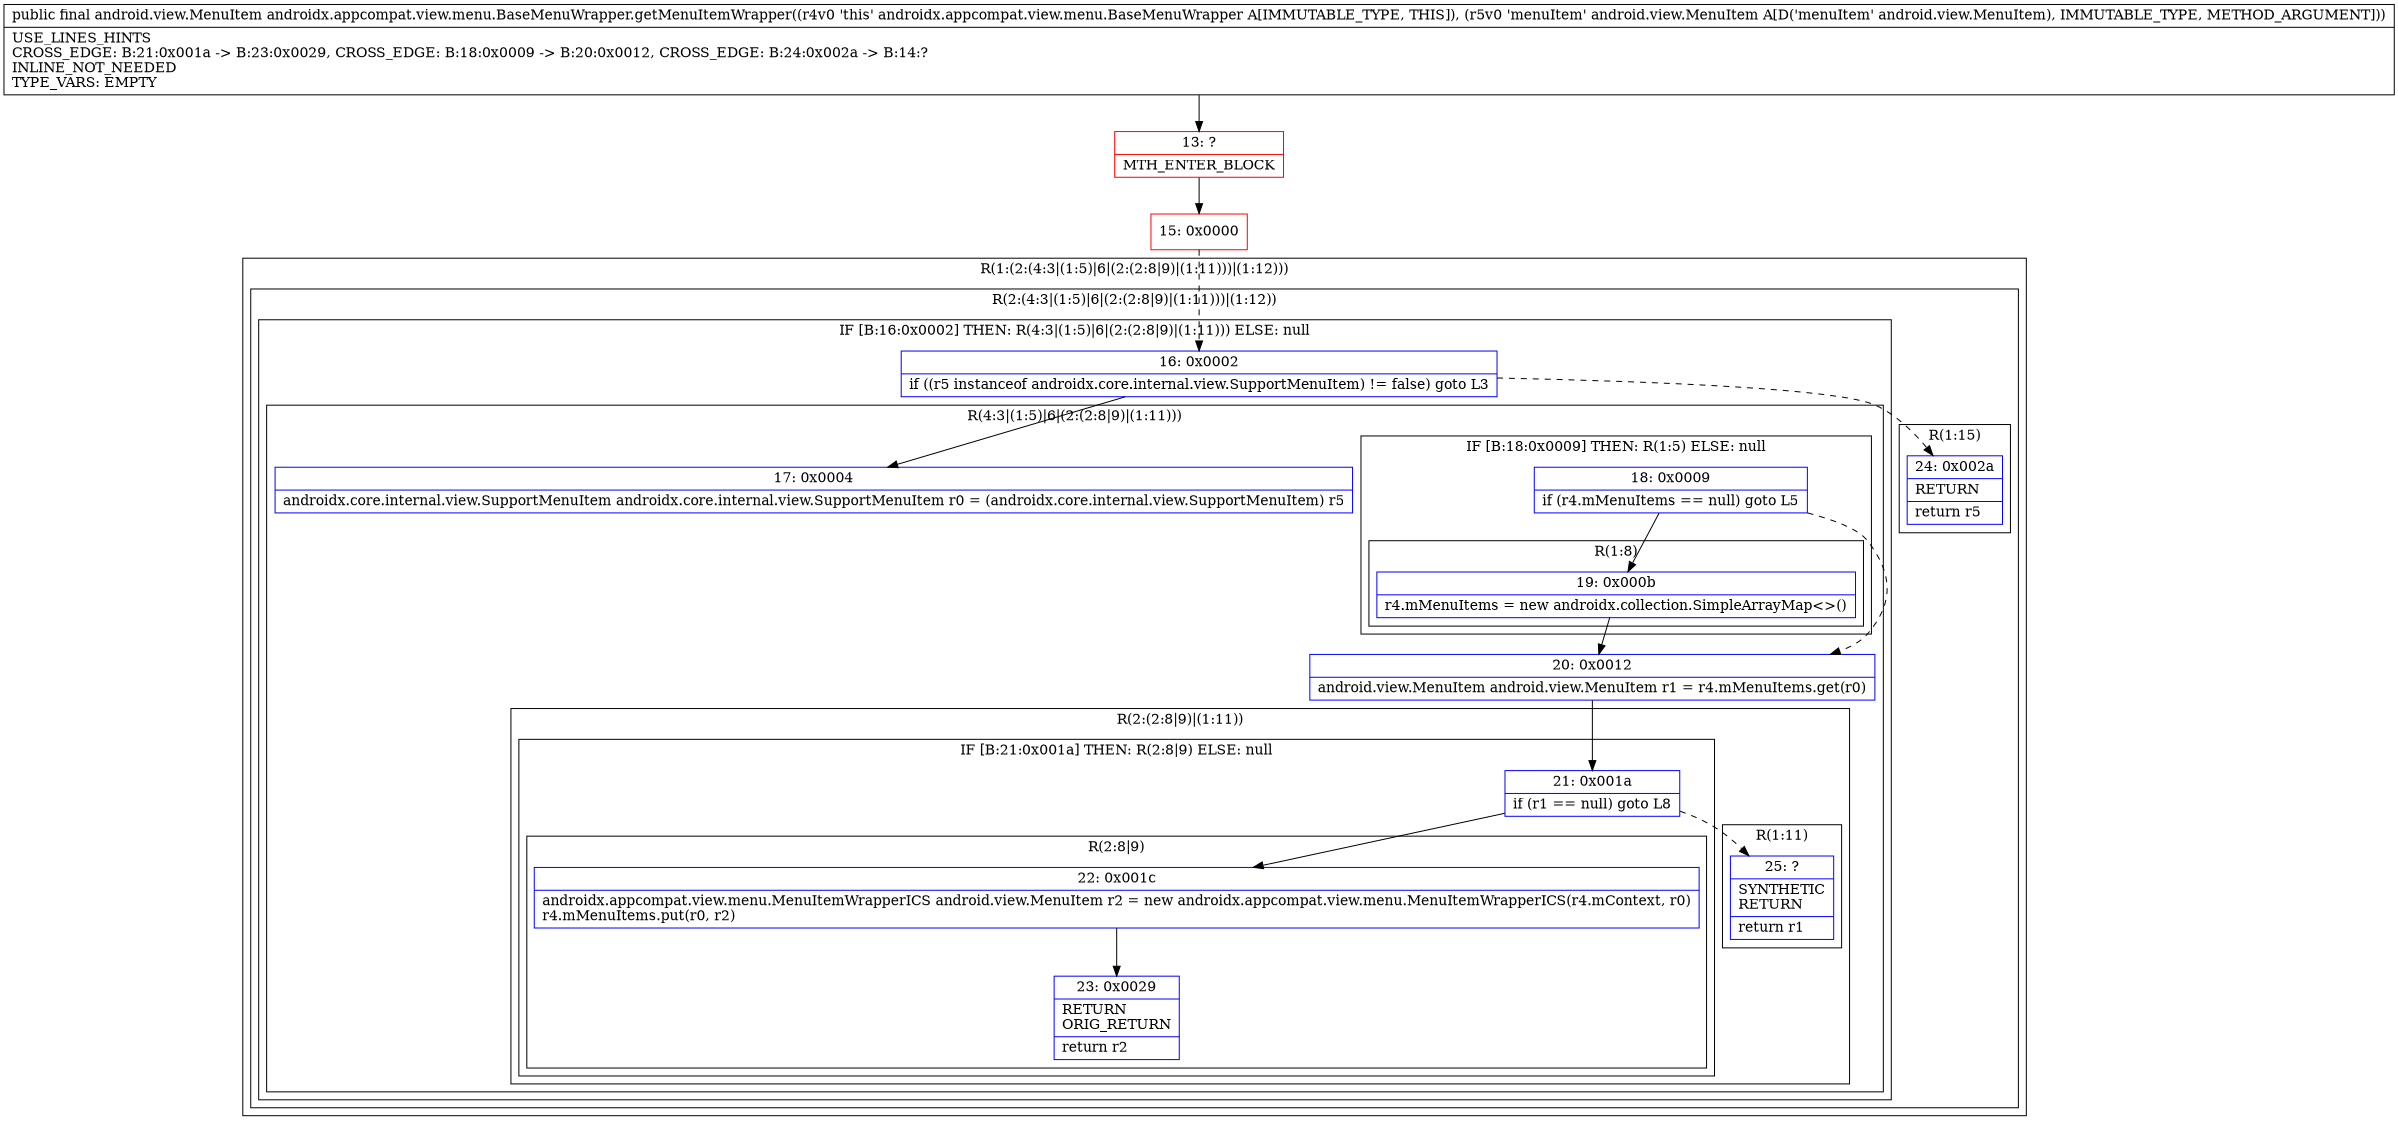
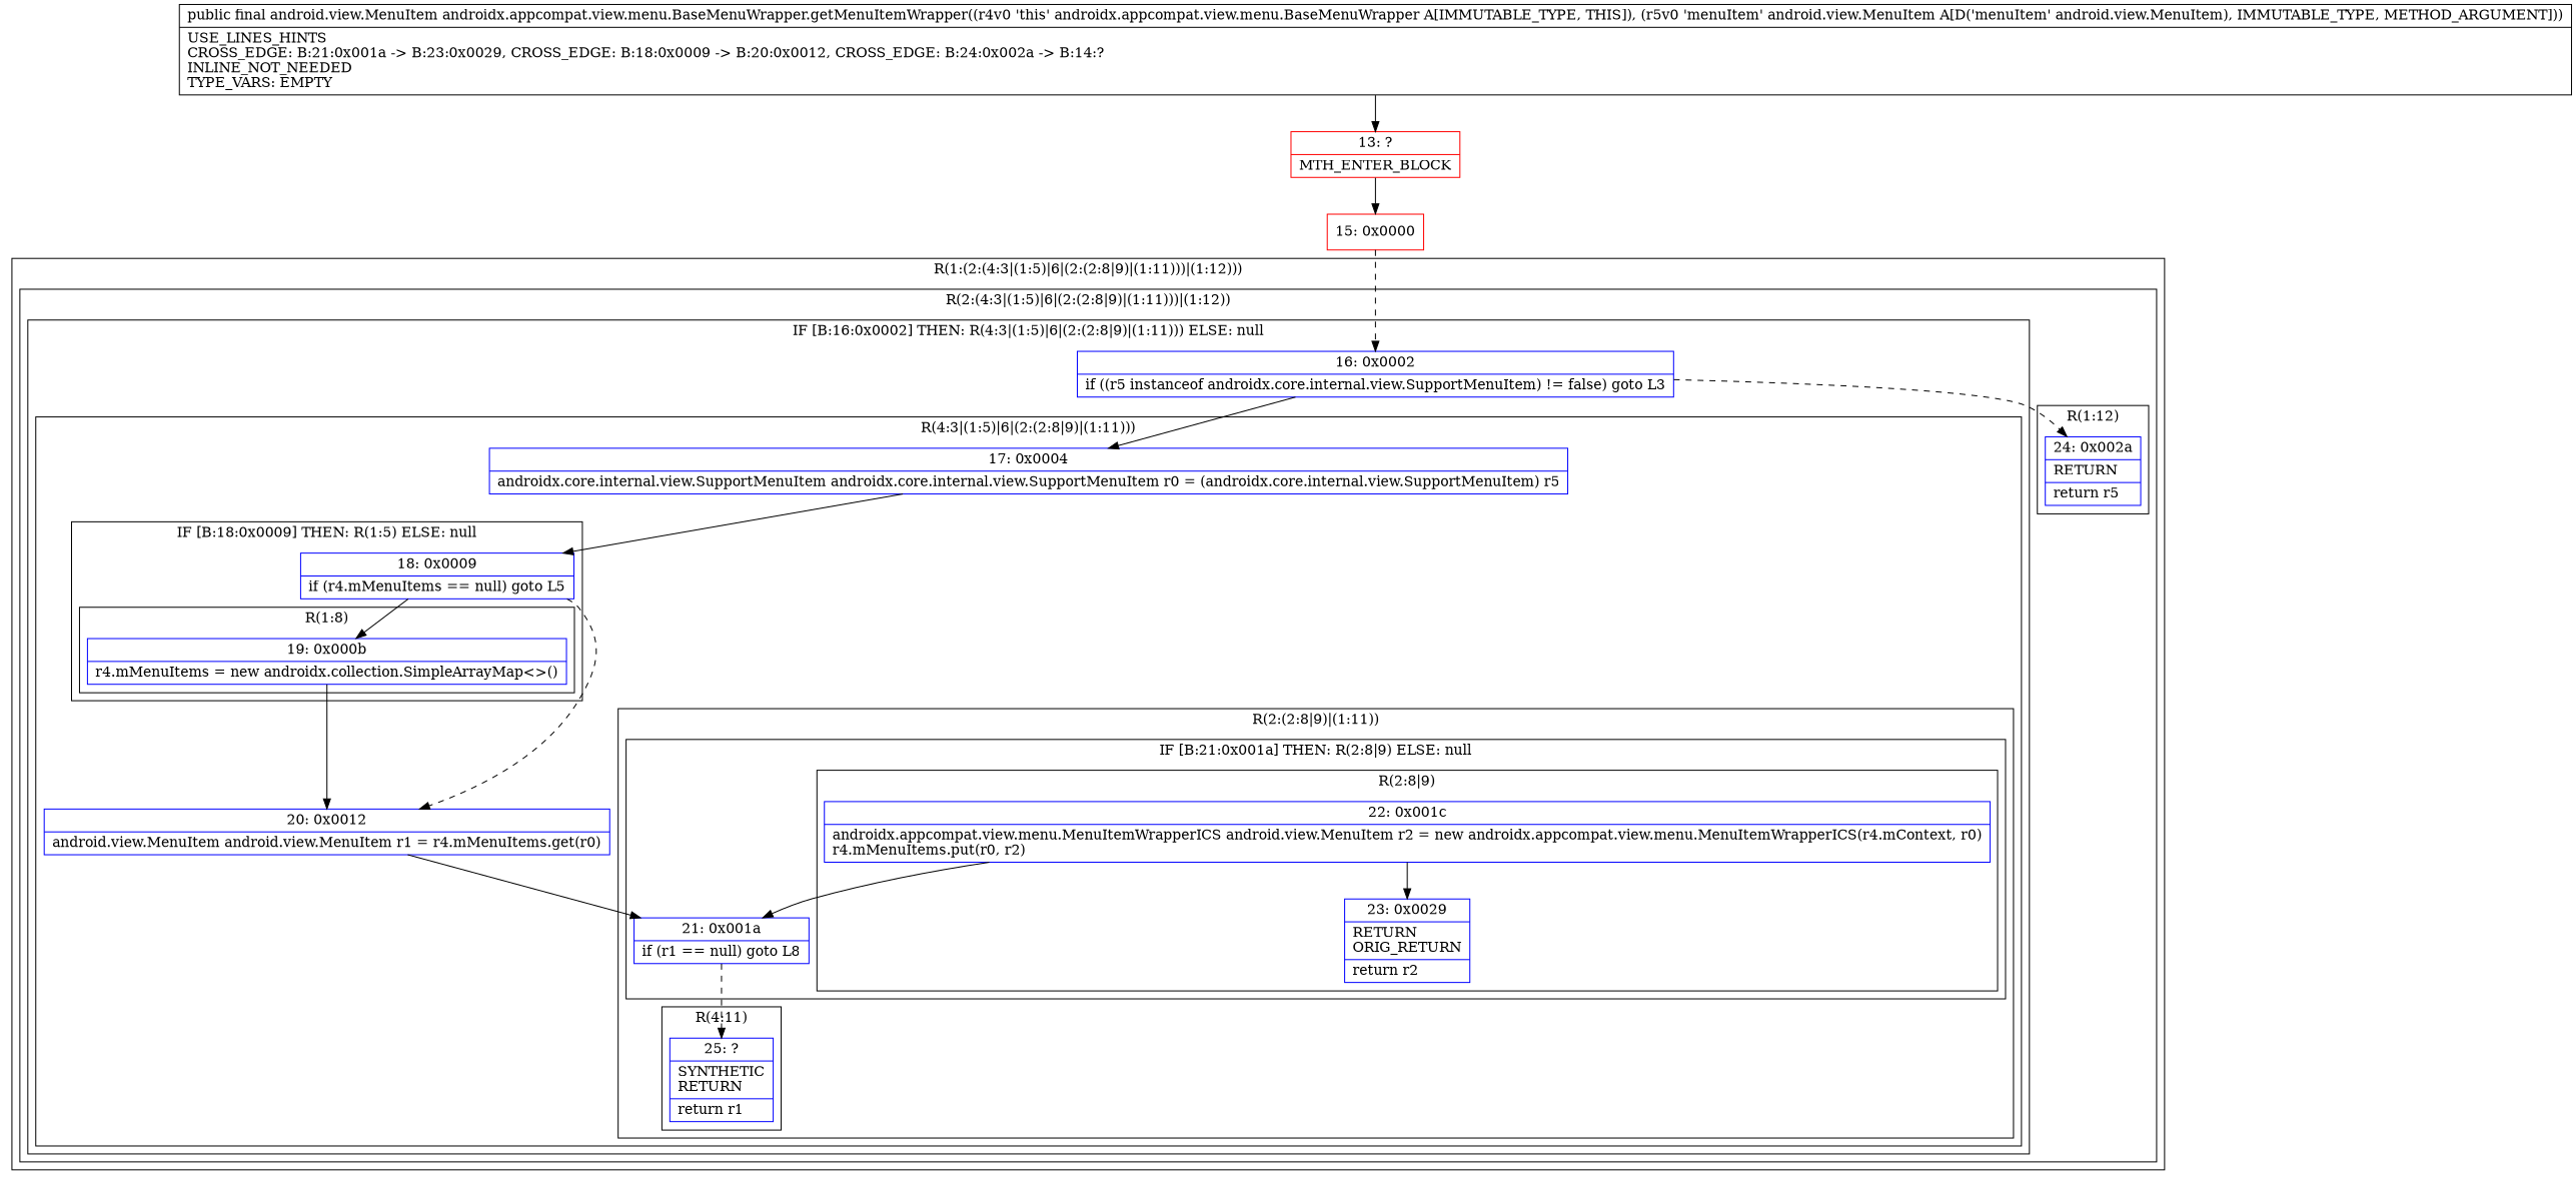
  digraph {
    node [color=blue shape=record]
    n1 [label="{19\:\ 0x000b|r4.mMenuItems = new androidx.collection.SimpleArrayMap\<\>()\l}"]
    n2 [label="{18\:\ 0x0009|if (r4.mMenuItems == null) goto L5\l}"]
    n3 [label="{22\:\ 0x001c|androidx.appcompat.view.menu.MenuItemWrapperICS android.view.MenuItem r2 = new androidx.appcompat.view.menu.MenuItemWrapperICS(r4.mContext, r0)\lr4.mMenuItems.put(r0, r2)\l}"]
    n4 [label="{23\:\ 0x0029|RETURN\lORIG_RETURN\l|return r2\l}"]
    n5 [label="{21\:\ 0x001a|if (r1 == null) goto L8\l}"]
    n6 [label="{25\:\ ?|SYNTHETIC\lRETURN\l|return r1\l}"]
    n7 [label="{17\:\ 0x0004|androidx.core.internal.view.SupportMenuItem androidx.core.internal.view.SupportMenuItem r0 = (androidx.core.internal.view.SupportMenuItem) r5\l}"]
    n8 [label="{20\:\ 0x0012|android.view.MenuItem android.view.MenuItem r1 = r4.mMenuItems.get(r0)\l}"]
    n9 [label="{16\:\ 0x0002|if ((r5 instanceof androidx.core.internal.view.SupportMenuItem) != false) goto L3\l}"]
    n10 [label="{24\:\ 0x002a|RETURN\l|return r5\l}"]
    n11 [color=red label="{13\:\ ?|MTH_ENTER_BLOCK\l}"]
    n12 [color=red label="{15\:\ 0x0000}"]
    n13 [label="{public final android.view.MenuItem androidx.appcompat.view.menu.BaseMenuWrapper.getMenuItemWrapper((r4v0 'this' androidx.appcompat.view.menu.BaseMenuWrapper A[IMMUTABLE_TYPE, THIS]), (r5v0 'menuItem' android.view.MenuItem A[D('menuItem' android.view.MenuItem), IMMUTABLE_TYPE, METHOD_ARGUMENT]))  | USE_LINES_HINTS\lCROSS_EDGE: B:21:0x001a \-\> B:23:0x0029, CROSS_EDGE: B:18:0x0009 \-\> B:20:0x0012, CROSS_EDGE: B:24:0x002a \-\> B:14:?\lINLINE_NOT_NEEDED\lTYPE_VARS: EMPTY\l}" color=""]
    subgraph cluster_1 {
      label="R(1:(2:(4:3|(1:5)|6|(2:(2:8|9)|(1:11)))|(1:12)))"
      subgraph cluster_2 {
        label="R(2:(4:3|(1:5)|6|(2:(2:8|9)|(1:11)))|(1:12))"
        subgraph cluster_3 {
          label="IF [B:16:0x0002] THEN: R(4:3|(1:5)|6|(2:(2:8|9)|(1:11))) ELSE: null"
          n9
          subgraph cluster_4 {
            label="R(4:3|(1:5)|6|(2:(2:8|9)|(1:11)))"
            n7
            n8
            subgraph cluster_5 {
              label="IF [B:18:0x0009] THEN: R(1:5) ELSE: null"
              n2
              subgraph cluster_6 {
                label="R(1:8)"
                n1
              }
            }
            subgraph cluster_7 {
              label="R(2:(2:8|9)|(1:11))"
              subgraph cluster_8 {
                label="IF [B:21:0x001a] THEN: R(2:8|9) ELSE: null"
                n5
                subgraph cluster_9 {
                  label="R(2:8|9)"
                  n3
                  n4
                }
              }
              subgraph cluster_10 {
-               label="R(1:11)"
+               label="R(4:11)"
                n6
              }
            }
          }
        }
        subgraph cluster_11 {
-         label="R(1:15)"
+         label="R(1:12)"
          n10
        }
      }
    }
    n1 -> n8
    n2 -> n1
    n2 -> n8 [style=dashed]
    n3 -> n4
-   n5 -> n3
+   n3 -> n5
    n5 -> n6 [style=dashed]
+   n7 -> n2
    n8 -> n5
    n9 -> n7
    n9 -> n10 [style=dashed]
    n11 -> n12
    n12 -> n9 [style=dashed]
    n13 -> n11
  }
